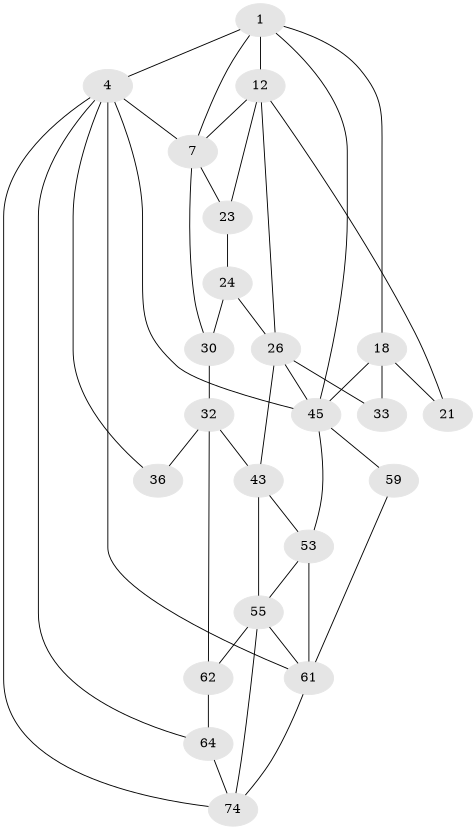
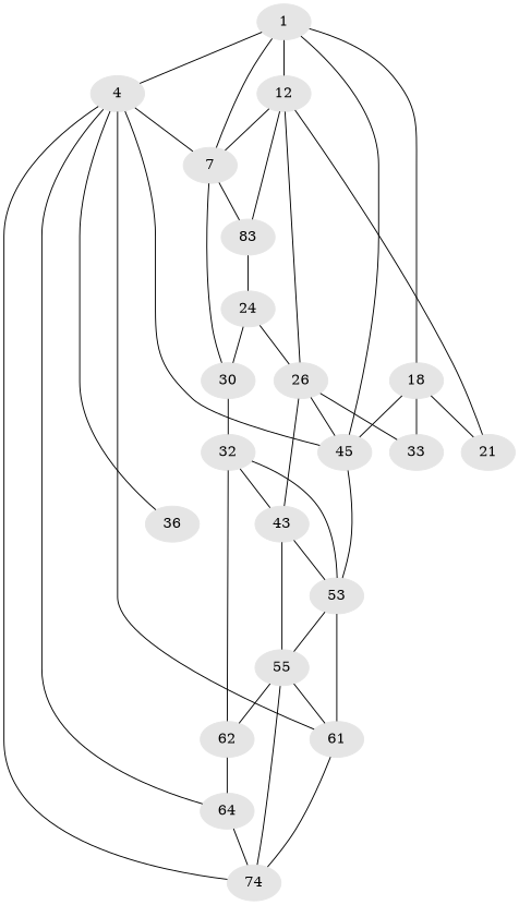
  graph {
    node [color=gray90 style=filled]
    1 [super="+2+6"]
    4 [super="+5+17+65"]
    7 [super="+8"]
    12 [super="+22+13"]
    18 [super="+34+19"]
    45 [super="+46+69"]
    36 [super="+37"]
    61 [super="+70"]
    64 [super="+66"]
    74 [super="+75"]
-   23
+   23 [label=83]
    30 [super="+31"]
    21
    26 [super="+27+39"]
    n15 [label=33 super="+38"]
    53 [super="+57"]
-   59 [super="+60"]
    24 [super="+25"]
    32 [super="+33+40"]
    43 [super="+50+44"]
    62 [super="+63"]
    55 [super="+56+58"]
    1 -- 4
    1 -- 7 [weight=2]
    1 -- 12 [weight=2]
    1 -- 18 [weight=2]
    1 -- 45
    4 -- 7
    4 -- 45
    4 -- 36
    4 -- 61 [weight=2]
    4 -- 64
    4 -- 74
    7 -- 23
    7 -- 30
    12 -- 7
    12 -- 23
    12 -- 21
    12 -- 26
    18 -- 45
    18 -- 21 [weight=2]
    18 -- n15 [weight=3]
    45 -- 53
-   45 -- 59 [weight=3]
    61 -- 74
    64 -- 74
    23 -- 24
    30 -- 32 [weight=2]
    26 -- 45
    26 -- n15
    26 -- 43 [weight=2]
    53 -- 61
    53 -- 55
-   59 -- 61 [weight=2]
    24 -- 30
    24 -- 26
-   32 -- 36 [weight=2]
+   32 -- 53 [weight=2]
    32 -- 43
    32 -- 62
    43 -- 53
    43 -- 55 [weight=2]
    62 -- 64
    55 -- 61
    55 -- 74
    55 -- 62 [weight=2]
  }
